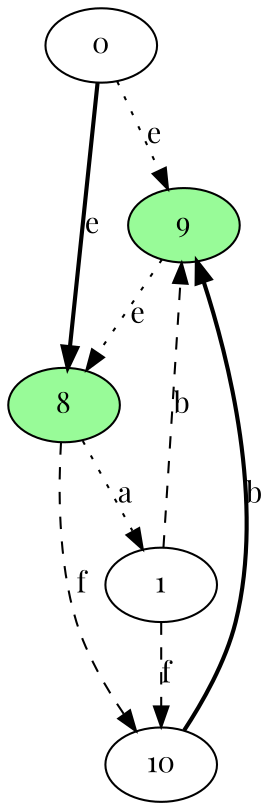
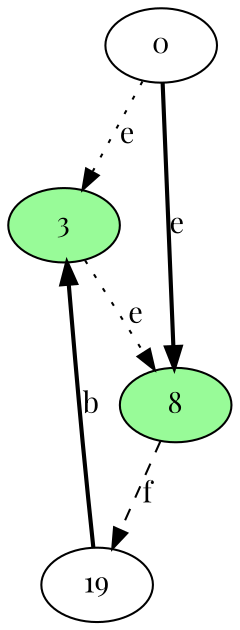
  strict digraph {
    fontname="Playfair Display"
    node [fillcolor=white fontname="Playfair Display" style=filled]
    edge [fontname="Playfair Display" style=dotted]
    0
-   3 [fillcolor=palegreen label=9]
+   3 [fillcolor=palegreen]
    8 [fillcolor=palegreen]
-   1
-   10
+   10 [label=19]
    0 -> 3 [label=e]
    0 -> 8 [label=e style=bold]
    3 -> 8 [label=e]
-   8 -> 1 [label=a]
    8 -> 10 [label=f style=dashed]
-   1 -> 3 [label=b style=dashed]
-   1 -> 10 [label=f style=dashed]
    10 -> 3 [label=b style=bold]
  }
